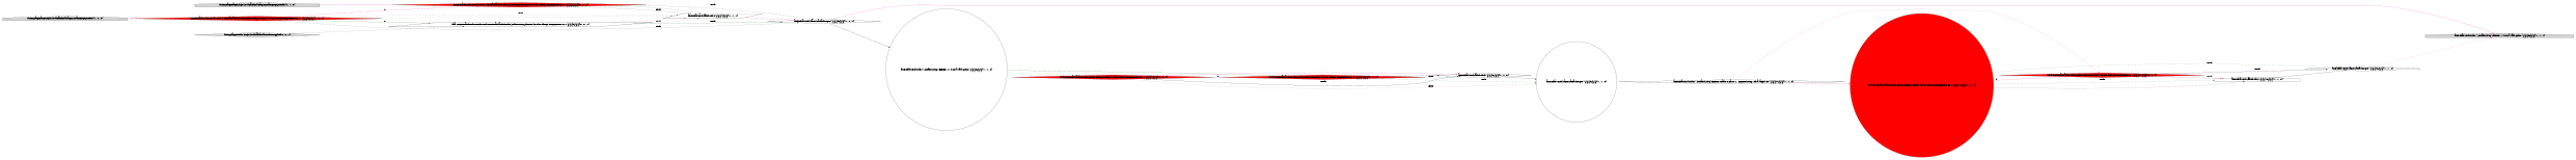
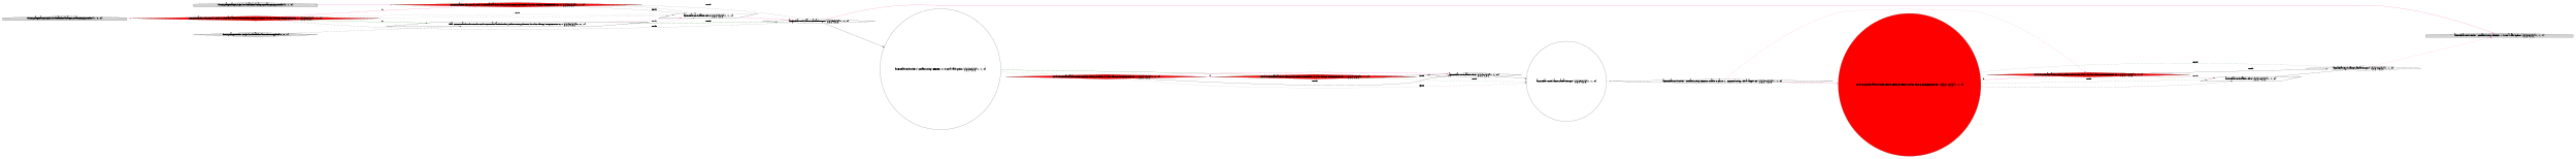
  digraph {
    rankdir=LR
    node [fillcolor=white shape=diamond style=filled]
    edge [style=dashed color=deeppink]
    n1 [label="assertThat(result,hasNoStandardOutput())@@@13@@@['1', '1', '0']"]
    n2 [fillcolor=lightgray label="assertThat(result.stderr(),containsString(\"ERROR: \"-\" is not a valid option\"))@@@6@@@['1', '1', '1']" shape=house]
    n3 [label="assertThat(result,hasNoStandardOutput())@@@9@@@['1', '1', '0']" shape=circle]
    n4 [label="assertThat(result.stderr(),containsString(\"ERROR: Unable to parse '1-', expected string with a range M-N\"))@@@10@@@['1', '1', '0']"]
    n5 [label="assertThat(result,hasNoStandardOutput())@@@5@@@['1', '1', '1']"]
    n6 [label="assertThat(result.stderr(),containsString(\"ERROR: \"-1\" is not a valid option\"))@@@6@@@['1', '1', '0']" shape=circle]
-   n7 [label="assertThat(result,failedWith(2))@@@12@@@['1', '1', '0']" shape=house]
+   n7 [label="assertThat(result,failedWith(2))@@@12@@@['1', '1', '0']" shape=parallelogram]
    n8 [fillcolor=lightgray label="dummyRangeRangeSingleShouldFailIfBuildRangeContainsEmptyNumber['0', '1', '0']" shape=house]
    n9 [fillcolor=red label="CLICommandInvoker.Result result = command.authorizedTo(Jenkins.READ,Item.READ).invokeWithArgs(PROJECT_NAME,\"-1\")@@@3@@@['0', '1', '0']"]
    n10 [fillcolor=red label="CLICommandInvoker.Result result = command.authorizedTo(Jenkins.READ,Job.READ).invokeWithArgs(PROJECT_NAME,\"-1\")@@@3@@@['1', '0', '0']"]
    n11 [label="final CLICommandInvoker.Result result = command.authorizedTo(Jenkins.READ,Job.READ).invokeWithArgs(PROJECT_NAME,\"-\")@@@3@@@['0', '0', '1']" shape=parallelogram]
    n12 [label="assertThat(result,failedWith(2))@@@4@@@['1', '1', '1']" shape=parallelogram]
    n13 [fillcolor=red label="result = command.authorizedTo(Jenkins.READ,Job.READ).invokeWithArgs(PROJECT_NAME,\"1-\")@@@7@@@['1', '0', '0']"]
    n14 [fillcolor=red label="result = command.authorizedTo(Jenkins.READ,Item.READ).invokeWithArgs(PROJECT_NAME,\"1-\")@@@7@@@['0', '1', '0']"]
    n15 [label="assertThat(result,failedWith(3))@@@8@@@['1', '1', '0']"]
    n16 [fillcolor=lightgray label="dummyRangeRangeSingleShouldFailIfBuildRangeContainsEmptyNumber['1', '0', '0']" shape=house]
    n17 [fillcolor=lightgray label="dummyRangeNumberSingleShouldFailIfBuildNumberIsHyphen['0', '0', '1']"]
    n18 [fillcolor=red label="result = command.authorizedTo(Jenkins.READ,Item.READ).invokeWithArgs(PROJECT_NAME,\"-\")@@@11@@@['0', '1', '0']"]
    n19 [fillcolor=red label="result = command.authorizedTo(Jenkins.READ,Job.READ).invokeWithArgs(PROJECT_NAME,\"-\")@@@11@@@['1', '0', '0']" shape=circle]
    n1 -> n2
    n3 -> n4 [color=gray40]
    n4 -> n18
    n4 -> n19 [style=solid]
    n5 -> n2 [style=solid]
    n5 -> n6 [style=solid color=black]
    n6 -> n13 [color=darkgreen]
    n6 -> n14 [style=solid color=darkgreen]
    n7 -> n1 [style=solid color=black]
    n8 -> n9 [style=solid]
    n9 -> n5 [label=result color=black]
    n9 -> n12 [label=result style=solid color=gray40]
    n9 -> n12 [color=black]
    n10 -> n5 [label=result color=black]
    n10 -> n9 [label=0 style=solid]
    n10 -> n11 [label=0 style=solid color=darkgreen]
    n10 -> n12 [color=gray40]
    n10 -> n12 [label=result color=gray40]
    n11 -> n5 [label=result style=solid color=darkgreen]
    n11 -> n12 [label=result color=gray40]
    n11 -> n12
    n12 -> n5 [style=solid]
    n13 -> n3 [label=result color=gray40]
    n13 -> n14 [label=0]
    n13 -> n15 [label=result style=solid color=black]
    n13 -> n15 [style=solid]
    n14 -> n3 [label=result color=darkgreen]
    n14 -> n15 [label=result color=black]
    n14 -> n15 [style=solid color=black]
    n15 -> n3 [style=solid color=black]
    n16 -> n10 [style=solid]
    n17 -> n11 [color=black]
    n18 -> n1 [label=result style=solid color=black]
    n18 -> n7 [label=result color=gray40]
    n18 -> n7
    n19 -> n1 [label=result color=darkgreen]
    n19 -> n7 [color=black]
    n19 -> n7 [label=result color=darkgreen]
    n19 -> n18 [label=0 style=solid]
  }
